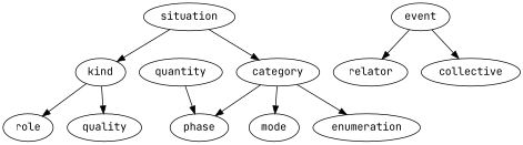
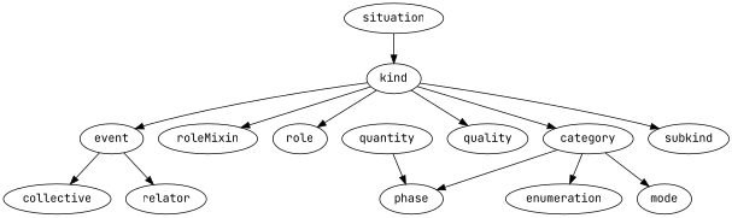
  strict digraph {
    fontname="JetBrains Mono"
    node [fontname="JetBrains Mono"]
    edge [fontname="JetBrains Mono"]
    kind
+   subkind
+   roleMixin
    role
    event
    quality
    category
    relator
    collective
    situation
    phase
    mode
    enumeration
    quantity
+   kind -> subkind
+   kind -> roleMixin
    kind -> role
+   kind -> event
    kind -> quality
-   situation -> category
+   kind -> category
    event -> relator
    event -> collective
    category -> phase
    category -> mode
    category -> enumeration
    situation -> kind
    quantity -> phase
  }
